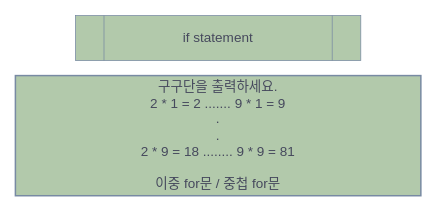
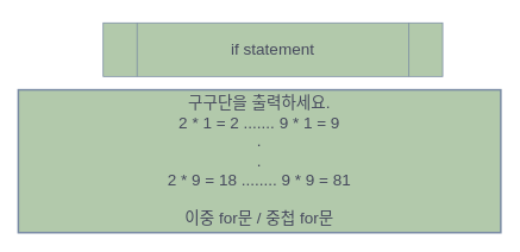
  <mxCell id="0" />
  <mxCell id="1" parent="0" />
- <mxCell id="2" value="if statement" style="shape=process;whiteSpace=wrap;html=1;backgroundOutline=1;fillColor=#B2C9AB;strokeColor=#788AA3;fontSize=18;fontColor=#46495D;" vertex="1" parent="1"><mxGeometry x="100" width="380" height="60" as="geometry" y="20" /></mxCell>
+ <mxCell id="2" value="if statement" style="shape=process;whiteSpace=wrap;html=1;backgroundOutline=1;fillColor=#B2C9AB;strokeColor=#788AA3;fontSize=18;fontColor=#46495D;" vertex="1" parent="1"><mxGeometry x="115" y="25" width="380" height="60" as="geometry" /></mxCell>
  <mxCell id="3" value="구구단을 출력하세요.&lt;br&gt;2 * 1 = 2 ....... 9 * 1 = 9&lt;br&gt;.&lt;br&gt;.&lt;br&gt;2 * 9 = 18 ........ 9 * 9 = 81&lt;br&gt;&lt;br&gt;이중 for문 / 중첩 for문" style="whiteSpace=wrap;html=1;absoluteArcSize=1;arcSize=14;strokeWidth=2;fontSize=18;fillColor=#B2C9AB;strokeColor=#788AA3;fontColor=#46495D;rounded=0;" vertex="1" parent="1"><mxGeometry x="20" y="100" width="540" height="160" as="geometry" /></mxCell>
